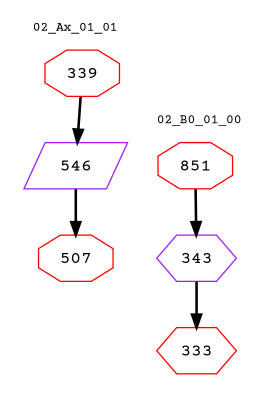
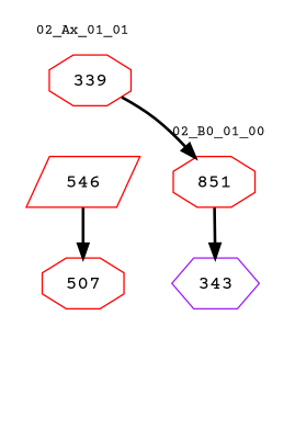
  digraph {
    fontname="Courier Prime"
    node [color=red fontname="Courier Prime" shape=octagon]
    edge [color=black fontname="Courier Prime" style=bold]
    n1 [label=339]
-   n2 [color=purple label=546 shape=parallelogram]
+   n2 [label=546 shape=parallelogram]
    n3 [label=507]
    n4 [label=851]
    n5 [color=purple label=343 shape=hexagon]
-   n6 [label=333 shape=hexagon]
    subgraph cluster_1 {
      color=white
      fontsize=10
      label="02_Ax_01_01"
      n1
      n2
      n3
    }
    subgraph cluster_2 {
      color=white
      fontsize=10
      label="02_B0_01_00"
      n4
      n5
-     n6
    }
-   n1 -> n2
+   n1 -> n4
    n2 -> n3
    n4 -> n5
-   n5 -> n6
  }
